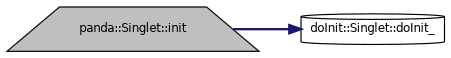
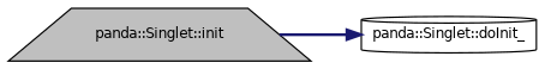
  digraph {
    rankdir=LR
    node [color=black fontname=Helvetica fontsize=10 style=filled]
    n1 [fillcolor=grey75 fontcolor=black height=0.2 label="panda::Singlet::init" shape=trapezium width=0.4]
-   n2 [fillcolor=white height=0.2 label="doInit::Singlet::doInit_" shape=cylinder width=0.4]
+   n2 [fillcolor=white height=0.2 label="panda::Singlet::doInit_" shape=cylinder width=0.4]
    n1 -> n2 [color=midnightblue fontname=Helvetica fontsize=10 labelfontname=Helvetica labelfontsize=10 style=bold]
  }
